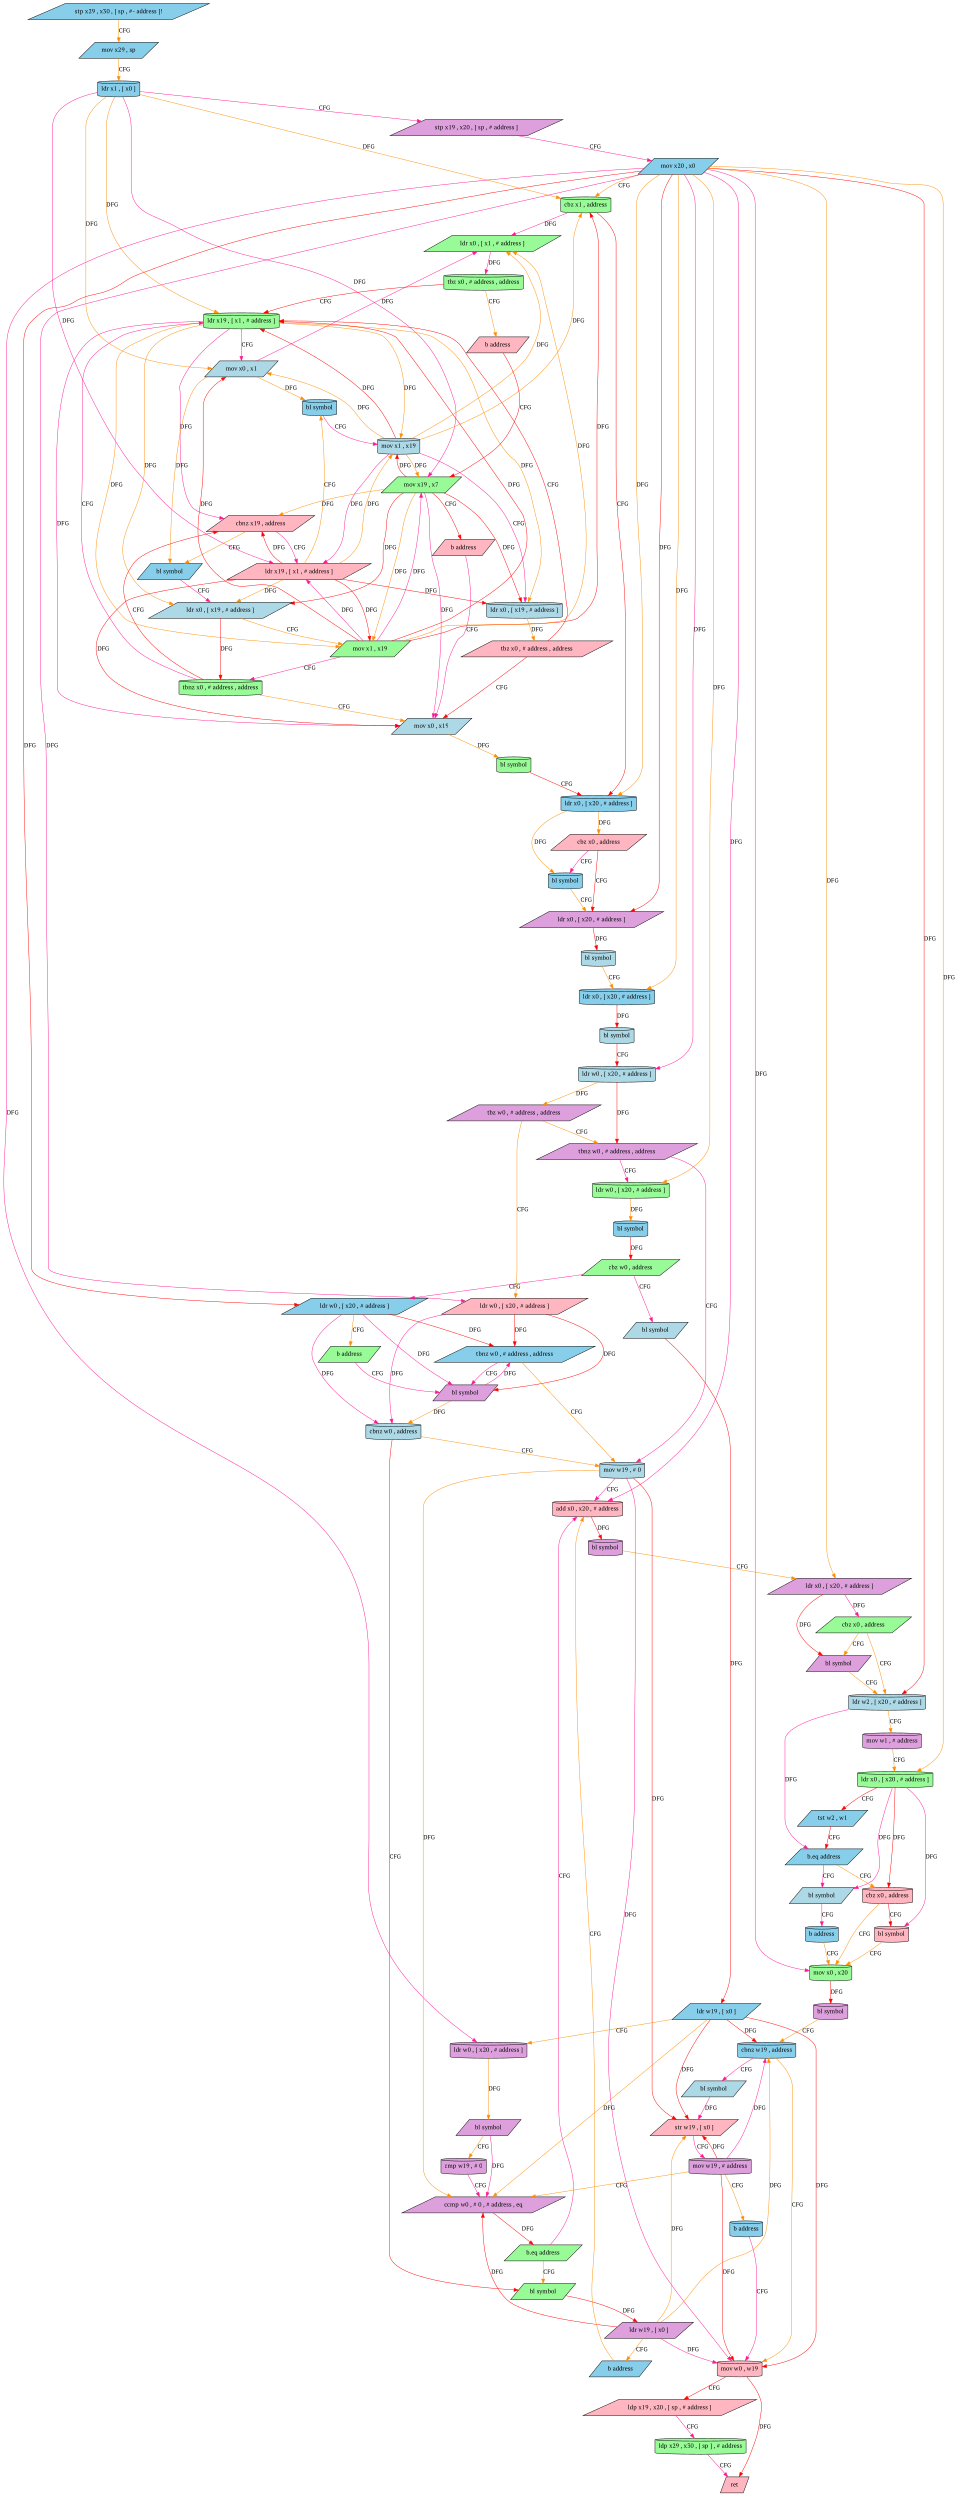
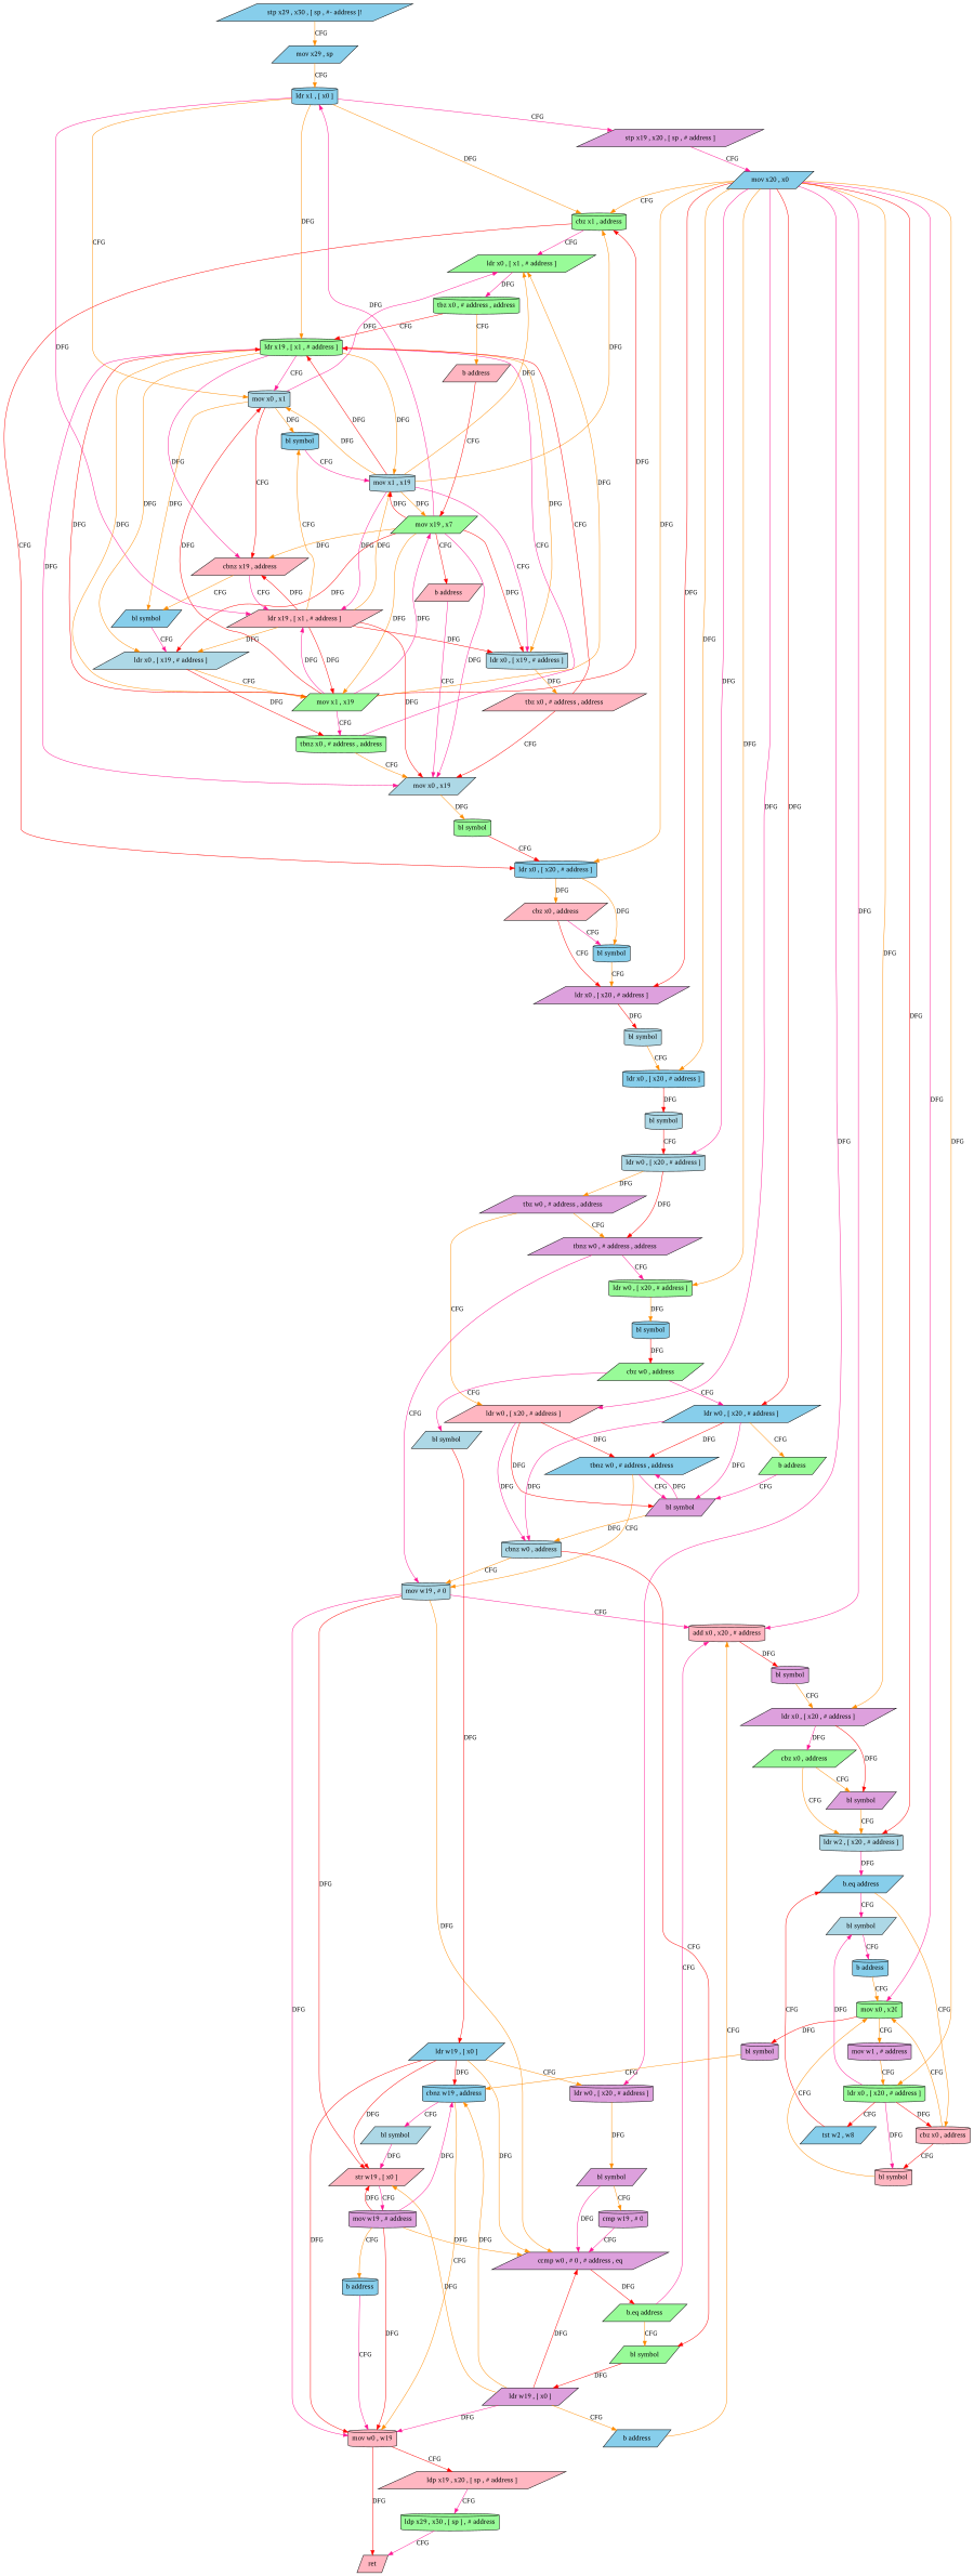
  digraph {
    fontname="PT Serif"
    node [fillcolor=skyblue fontname="PT Serif" shape=parallelogram style=filled]
    edge [color=darkorange fontname="PT Serif"]
    n1 [label="stp x29 , x30 , [ sp , #- address ]!"]
    n2 [label="mov x29 , sp"]
    n3 [label="ldr x1 , [ x0 ]" shape=cylinder]
    n4 [fillcolor=plum label="stp x19 , x20 , [ sp , # address ]"]
    n5 [fillcolor=palegreen label="cbz x1 , address" shape=cylinder]
    n6 [fillcolor=palegreen label="ldr x19 , [ x1 , # address ]" shape=cylinder]
-   n7 [fillcolor=lightblue label="mov x0 , x1"]
+   n7 [fillcolor=lightblue label="mov x0 , x1" shape=cylinder]
    n8 [fillcolor=lightpink label="ldr x19 , [ x1 , # address ]"]
    n9 [fillcolor=palegreen label="mov x19 , x7"]
    n10 [label="mov x20 , x0"]
    n11 [fillcolor=palegreen label="ldr x0 , [ x1 , # address ]"]
    n12 [label="ldr x0 , [ x20 , # address ]" shape=cylinder]
    n13 [fillcolor=palegreen label="tbz x0 , # address , address" shape=cylinder]
    n14 [fillcolor=lightpink label="cbnz x19 , address"]
    n15 [fillcolor=lightblue label="ldr x0 , [ x19 , # address ]"]
    n16 [fillcolor=palegreen label="mov x1 , x19"]
    n17 [fillcolor=lightblue label="mov x0 , x19"]
    n18 [fillcolor=lightblue label="mov x1 , x19" shape=cylinder]
    n19 [fillcolor=lightblue label="ldr x0 , [ x19 , # address ]" shape=cylinder]
    n20 [label="bl symbol"]
    n21 [label="bl symbol" shape=cylinder]
    n22 [fillcolor=lightpink label="b address"]
    n23 [fillcolor=plum label="ldr x0 , [ x20 , # address ]"]
    n24 [label="ldr x0 , [ x20 , # address ]" shape=cylinder]
    n25 [fillcolor=lightblue label="ldr w0 , [ x20 , # address ]" shape=cylinder]
    n26 [fillcolor=lightpink label="ldr w0 , [ x20 , # address ]"]
    n27 [fillcolor=palegreen label="ldr w0 , [ x20 , # address ]" shape=cylinder]
    n28 [fillcolor=lightpink label="add x0 , x20 , # address" shape=cylinder]
    n29 [label="ldr w0 , [ x20 , # address ]"]
    n30 [fillcolor=lightblue label="ldr w2 , [ x20 , # address ]" shape=cylinder]
    n31 [fillcolor=palegreen label="ldr x0 , [ x20 , # address ]" shape=cylinder]
    n32 [fillcolor=plum label="ldr w0 , [ x20 , # address ]" shape=cylinder]
    n33 [fillcolor=palegreen label="mov x0 , x20" shape=cylinder]
    n34 [fillcolor=plum label="ldr x0 , [ x20 , # address ]"]
    n35 [fillcolor=lightpink label="cbz x0 , address"]
    n36 [label="bl symbol" shape=cylinder]
    n37 [fillcolor=lightblue label="bl symbol" shape=cylinder]
    n38 [fillcolor=lightblue label="bl symbol" shape=cylinder]
    n39 [fillcolor=plum label="tbz w0 , # address , address"]
    n40 [fillcolor=plum label="tbnz w0 , # address , address"]
    n41 [label="tbnz w0 , # address , address"]
    n42 [fillcolor=plum label="bl symbol"]
    n43 [fillcolor=lightblue label="cbnz w0 , address" shape=cylinder]
    n44 [label="bl symbol" shape=cylinder]
    n45 [fillcolor=plum label="bl symbol" shape=cylinder]
    n46 [fillcolor=palegreen label="b address"]
    n47 [fillcolor=plum label="mov w1 , # address" shape=cylinder]
    n48 [label="b.eq address"]
-   n49 [label="tst w2 , w1"]
+   n49 [label="tst w2 , w8"]
    n50 [fillcolor=lightblue label="bl symbol"]
    n51 [fillcolor=lightpink label="cbz x0 , address" shape=cylinder]
    n52 [fillcolor=lightpink label="bl symbol" shape=cylinder]
    n53 [fillcolor=plum label="bl symbol"]
    n54 [fillcolor=plum label="bl symbol" shape=cylinder]
    n55 [fillcolor=plum label="bl symbol"]
    n56 [fillcolor=palegreen label="cbz x0 , address"]
    n57 [fillcolor=lightpink label="b address"]
    n58 [fillcolor=palegreen label="tbnz x0 , # address , address" shape=cylinder]
    n59 [fillcolor=palegreen label="bl symbol" shape=cylinder]
    n60 [fillcolor=lightpink label="tbz x0 , # address , address"]
    n61 [fillcolor=lightblue label="mov w19 , # 0" shape=cylinder]
    n62 [fillcolor=plum label="ccmp w0 , # 0 , # address , eq"]
    n63 [fillcolor=lightpink label="mov w0 , w19" shape=cylinder]
    n64 [fillcolor=lightpink label="str w19 , [ x0 ]"]
    n65 [fillcolor=palegreen label="bl symbol"]
    n66 [fillcolor=palegreen label="b.eq address"]
    n67 [label="cbnz w19 , address" shape=cylinder]
    n68 [fillcolor=lightblue label="bl symbol"]
    n69 [fillcolor=lightpink label="ldp x19 , x20 , [ sp , # address ]"]
    n70 [fillcolor=lightpink label=ret]
    n71 [fillcolor=plum label="mov w19 , # address" shape=cylinder]
    n72 [fillcolor=palegreen label="cbz w0 , address"]
    n73 [fillcolor=lightblue label="bl symbol"]
    n74 [label="ldr w19 , [ x0 ]"]
    n75 [fillcolor=plum label="ldr w19 , [ x0 ]"]
    n76 [label="b address"]
    n77 [label="b address" shape=cylinder]
    n78 [fillcolor=plum label="cmp w19 , # 0" shape=cylinder]
    n79 [fillcolor=palegreen label="ldp x29 , x30 , [ sp ] , # address" shape=cylinder]
    n80 [label="b address" shape=cylinder]
    n1 -> n2 [label=CFG]
    n2 -> n3 [label=CFG]
    n3 -> n4 [color=deeppink label=CFG]
    n3 -> n5 [label=DFG]
    n3 -> n6 [label=DFG]
-   n3 -> n7 [label=DFG]
+   n3 -> n7 [label=CFG]
    n3 -> n8 [color=deeppink label=DFG]
-   n3 -> n9 [color=deeppink label=DFG]
+   n9 -> n3 [color=deeppink label=DFG]
    n4 -> n10 [color=deeppink label=CFG]
-   n5 -> n11 [color=deeppink label=DFG]
+   n5 -> n11 [color=deeppink label=CFG]
    n5 -> n12 [color=red label=CFG]
    n6 -> n7 [color=deeppink label=CFG]
    n6 -> n14 [color=deeppink label=DFG]
    n6 -> n15 [label=DFG]
    n6 -> n16 [label=DFG]
    n6 -> n17 [color=deeppink label=DFG]
    n6 -> n18 [label=DFG]
    n6 -> n19 [label=DFG]
    n7 -> n11 [color=deeppink label=DFG]
-   n58 -> n14 [color=red label=CFG]
+   n7 -> n14 [color=red label=CFG]
    n7 -> n20 [label=DFG]
    n7 -> n21 [label=DFG]
    n8 -> n14 [color=red label=DFG]
    n8 -> n15 [label=DFG]
    n8 -> n16 [color=red label=DFG]
    n8 -> n17 [color=red label=DFG]
    n8 -> n18 [label=DFG]
    n8 -> n19 [color=red label=DFG]
    n8 -> n21 [label=CFG]
    n9 -> n14 [label=DFG]
    n9 -> n15 [color=red label=DFG]
    n9 -> n16 [label=DFG]
    n9 -> n17 [color=deeppink label=DFG]
    n9 -> n18 [color=red label=DFG]
    n9 -> n19 [color=red label=DFG]
    n9 -> n22 [color=red label=CFG]
    n10 -> n5 [label=CFG]
    n10 -> n12 [label=DFG]
    n10 -> n23 [color=red label=DFG]
    n10 -> n24 [label=DFG]
    n10 -> n25 [color=deeppink label=DFG]
    n10 -> n26 [color=deeppink label=DFG]
    n10 -> n27 [label=DFG]
    n10 -> n28 [color=deeppink label=DFG]
    n10 -> n29 [color=red label=DFG]
    n10 -> n30 [color=red label=DFG]
    n10 -> n31 [label=DFG]
    n10 -> n32 [color=deeppink label=DFG]
    n10 -> n33 [color=deeppink label=DFG]
    n10 -> n34 [label=DFG]
    n11 -> n13 [color=deeppink label=DFG]
    n12 -> n35 [label=DFG]
    n12 -> n36 [label=DFG]
    n13 -> n6 [color=red label=CFG]
    n13 -> n57 [label=CFG]
    n14 -> n8 [color=deeppink label=CFG]
    n14 -> n20 [label=CFG]
    n15 -> n16 [label=CFG]
    n15 -> n58 [color=red label=DFG]
    n16 -> n5 [color=red label=DFG]
    n16 -> n6 [color=red label=DFG]
    n16 -> n7 [color=red label=DFG]
    n16 -> n8 [color=deeppink label=DFG]
    n16 -> n9 [color=deeppink label=DFG]
    n16 -> n11 [label=DFG]
    n16 -> n58 [color=deeppink label=CFG]
    n17 -> n59 [label=DFG]
    n18 -> n5 [label=DFG]
    n18 -> n6 [color=red label=DFG]
    n18 -> n7 [label=DFG]
    n18 -> n8 [color=deeppink label=DFG]
    n18 -> n9 [label=DFG]
    n18 -> n11 [label=DFG]
    n18 -> n19 [color=deeppink label=CFG]
    n19 -> n60 [label=DFG]
    n20 -> n15 [color=deeppink label=CFG]
    n21 -> n18 [color=deeppink label=CFG]
    n22 -> n17 [color=deeppink label=CFG]
    n23 -> n37 [color=red label=DFG]
    n24 -> n38 [color=red label=DFG]
    n25 -> n39 [label=DFG]
    n25 -> n40 [color=red label=DFG]
    n26 -> n41 [color=red label=DFG]
    n26 -> n42 [color=red label=DFG]
    n26 -> n43 [color=deeppink label=DFG]
    n27 -> n44 [label=DFG]
    n28 -> n45 [color=red label=DFG]
    n29 -> n41 [color=red label=DFG]
    n29 -> n42 [color=deeppink label=DFG]
    n29 -> n43 [color=deeppink label=DFG]
    n29 -> n46 [label=CFG]
-   n30 -> n47 [label=CFG]
+   n33 -> n47 [label=CFG]
    n30 -> n48 [color=deeppink label=DFG]
    n31 -> n49 [color=red label=CFG]
    n31 -> n50 [color=deeppink label=DFG]
    n31 -> n51 [color=red label=DFG]
    n31 -> n52 [color=deeppink label=DFG]
    n32 -> n53 [label=DFG]
    n33 -> n54 [color=red label=DFG]
    n34 -> n55 [color=red label=DFG]
    n34 -> n56 [color=deeppink label=DFG]
    n35 -> n23 [color=red label=CFG]
    n35 -> n36 [color=deeppink label=CFG]
    n36 -> n23 [label=CFG]
    n37 -> n24 [label=CFG]
    n38 -> n25 [color=red label=CFG]
    n39 -> n26 [label=CFG]
    n39 -> n40 [label=CFG]
    n40 -> n27 [color=deeppink label=CFG]
    n40 -> n61 [color=deeppink label=CFG]
    n41 -> n42 [color=deeppink label=CFG]
    n41 -> n61 [label=CFG]
    n42 -> n41 [color=deeppink label=DFG]
    n42 -> n43 [label=DFG]
    n43 -> n61 [label=CFG]
    n43 -> n65 [color=red label=CFG]
    n44 -> n72 [color=red label=DFG]
    n45 -> n34 [label=CFG]
    n46 -> n42 [color=deeppink label=CFG]
    n47 -> n31 [label=CFG]
    n48 -> n50 [color=deeppink label=CFG]
    n48 -> n51 [label=CFG]
    n49 -> n48 [color=red label=CFG]
    n50 -> n77 [color=deeppink label=CFG]
    n51 -> n33 [label=CFG]
    n51 -> n52 [color=red label=CFG]
    n52 -> n33 [label=CFG]
    n53 -> n62 [color=deeppink label=DFG]
    n53 -> n78 [label=CFG]
    n54 -> n67 [label=CFG]
    n55 -> n30 [label=CFG]
    n56 -> n30 [label=CFG]
    n56 -> n55 [label=CFG]
    n57 -> n9 [color=red label=CFG]
    n58 -> n6 [color=deeppink label=CFG]
    n58 -> n17 [label=CFG]
    n59 -> n12 [color=red label=CFG]
    n60 -> n6 [color=red label=CFG]
    n60 -> n17 [color=red label=CFG]
    n61 -> n28 [color=deeppink label=CFG]
    n61 -> n62 [label=DFG]
    n61 -> n63 [color=deeppink label=DFG]
    n61 -> n64 [color=red label=DFG]
    n62 -> n66 [color=red label=DFG]
    n63 -> n69 [color=red label=CFG]
    n63 -> n70 [color=red label=DFG]
    n64 -> n71 [color=deeppink label=CFG]
    n65 -> n75 [color=red label=DFG]
    n66 -> n28 [color=deeppink label=CFG]
    n66 -> n65 [label=CFG]
    n67 -> n63 [label=CFG]
    n67 -> n68 [color=deeppink label=CFG]
    n68 -> n64 [color=deeppink label=DFG]
    n69 -> n79 [color=deeppink label=CFG]
-   n71 -> n62 [label=CFG]
+   n71 -> n62 [label=DFG]
    n71 -> n63 [color=red label=DFG]
    n71 -> n64 [color=red label=DFG]
    n71 -> n67 [color=deeppink label=DFG]
    n71 -> n80 [label=CFG]
    n72 -> n29 [color=deeppink label=CFG]
    n72 -> n73 [color=deeppink label=CFG]
    n73 -> n74 [color=red label=DFG]
    n74 -> n32 [label=CFG]
    n74 -> n62 [label=DFG]
    n74 -> n63 [color=red label=DFG]
    n74 -> n64 [color=red label=DFG]
    n74 -> n67 [color=red label=DFG]
    n75 -> n62 [color=red label=DFG]
    n75 -> n63 [color=deeppink label=DFG]
    n75 -> n64 [label=DFG]
    n75 -> n67 [label=DFG]
    n75 -> n76 [label=CFG]
    n76 -> n28 [label=CFG]
    n77 -> n33 [label=CFG]
    n78 -> n62 [color=deeppink label=CFG]
    n79 -> n70 [color=deeppink label=CFG]
    n80 -> n63 [color=deeppink label=CFG]
  }
